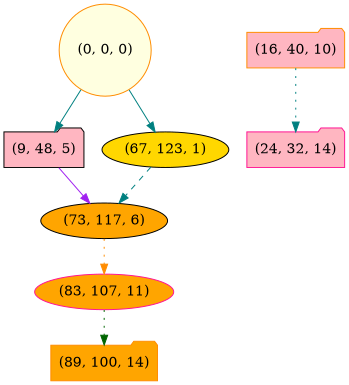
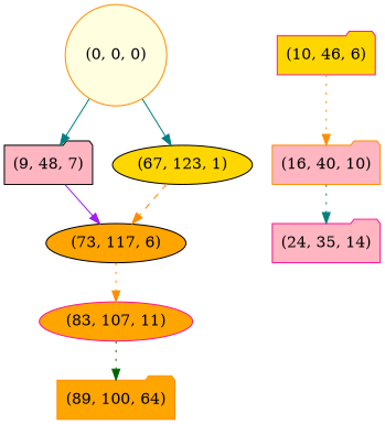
  digraph {
    node [color=darkorange fillcolor=lightpink shape=folder style=filled]
    edge [color=teal style=dotted]
    "(0, 0, 0)" [fillcolor=lightyellow shape=circle]
-   "(9, 48, 5)" [color=black]
+   "(9, 48, 5)" [color=black label="(9, 48, 7)"]
    "(67, 123, 1)" [color=black fillcolor=gold shape=ellipse]
    "(73, 117, 6)" [color=black fillcolor=orange shape=ellipse]
+   "(10, 46, 6)" [color=deeppink fillcolor=gold]
    "(16, 40, 10)"
-   "(24, 32, 14)" [color=deeppink]
+   "(24, 32, 14)" [color=deeppink label="(24, 35, 14)"]
    "(83, 107, 11)" [color=deeppink fillcolor=orange shape=ellipse]
-   "(89, 100, 14)" [fillcolor=orange]
+   "(89, 100, 14)" [fillcolor=orange label="(89, 100, 64)"]
    "(0, 0, 0)" -> "(9, 48, 5)" [style=solid]
    "(0, 0, 0)" -> "(67, 123, 1)" [style=solid]
    "(9, 48, 5)" -> "(73, 117, 6)" [color=purple style=solid]
-   "(67, 123, 1)" -> "(73, 117, 6)" [style=dashed]
+   "(67, 123, 1)" -> "(73, 117, 6)" [color=darkorange style=dashed]
    "(73, 117, 6)" -> "(83, 107, 11)" [color=darkorange]
+   "(10, 46, 6)" -> "(16, 40, 10)" [color=darkorange]
    "(16, 40, 10)" -> "(24, 32, 14)"
    "(83, 107, 11)" -> "(89, 100, 14)" [color=darkgreen]
  }
